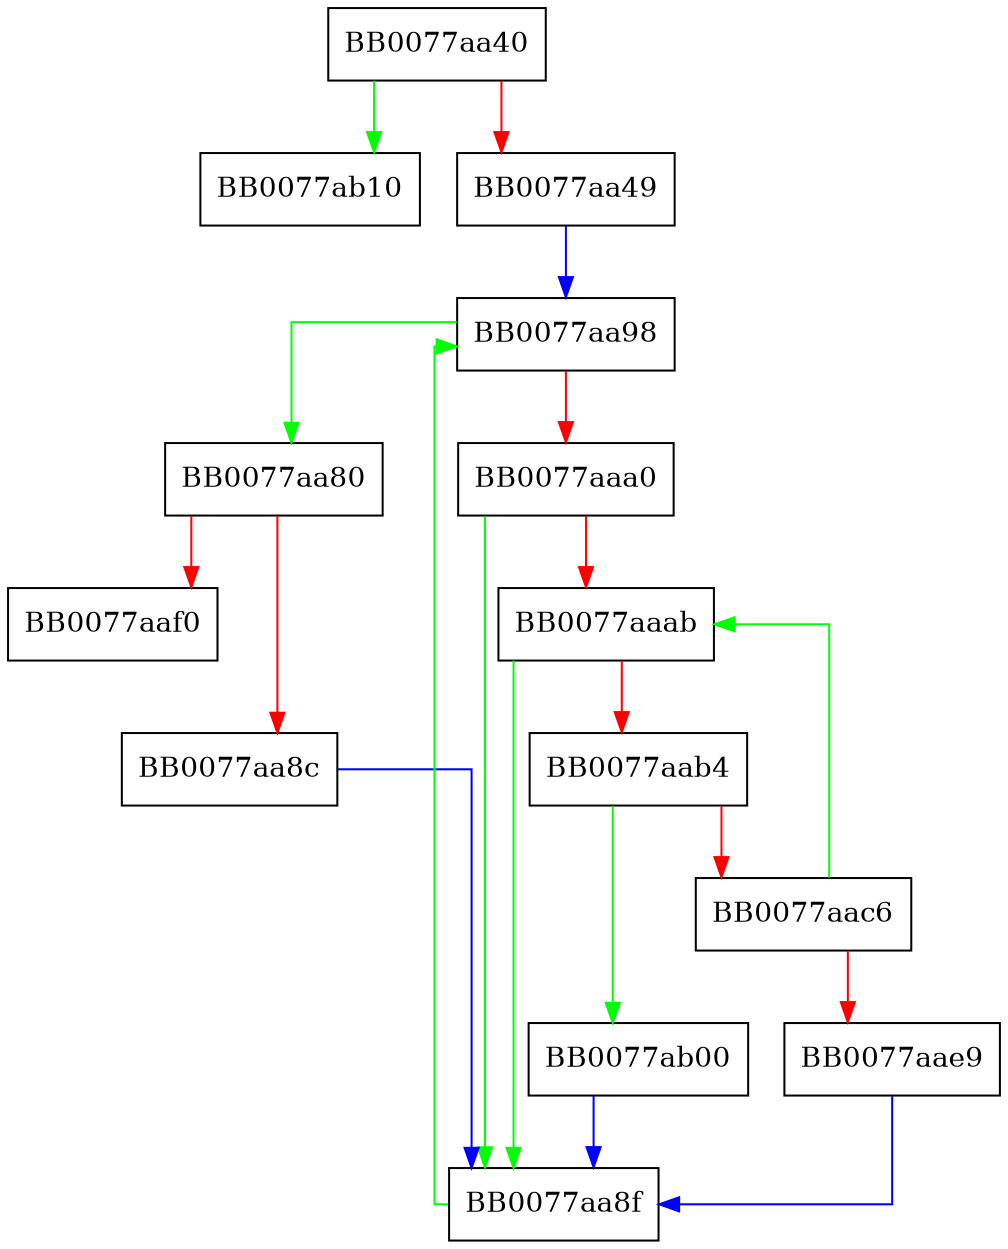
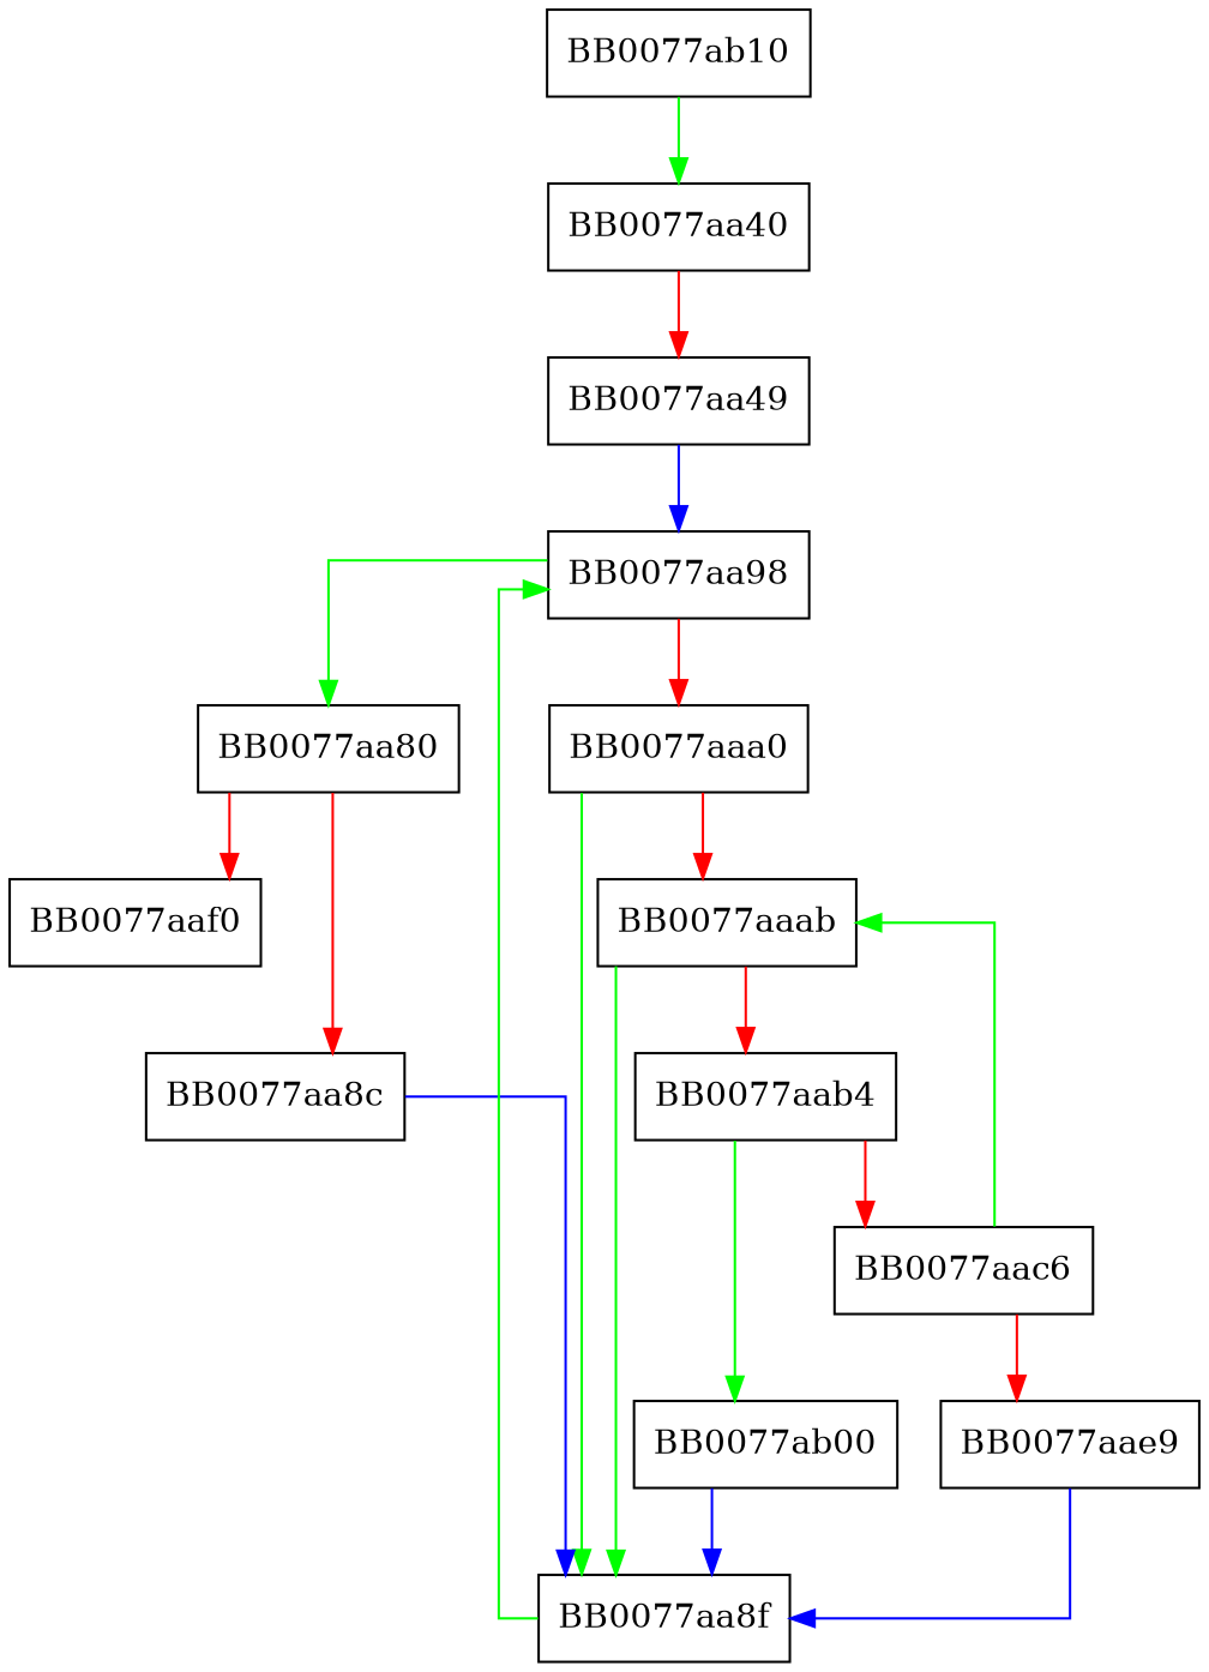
  digraph {
    splines=ortho
    node [shape=box]
    edge [color=red]
    BB0077aa40
    BB0077ab10
    BB0077aa49
    BB0077aa98
    BB0077aa80
    BB0077aaa0
    BB0077aaf0
    BB0077aa8c
    BB0077aa8f
    BB0077aaab
    BB0077aab4
    BB0077ab00
    BB0077aac6
    BB0077aae9
-   BB0077aa40 -> BB0077ab10 [color=green]
+   BB0077ab10 -> BB0077aa40 [color=green]
    BB0077aa40 -> BB0077aa49
    BB0077aa49 -> BB0077aa98 [color=blue]
    BB0077aa98 -> BB0077aa80 [color=green]
    BB0077aa98 -> BB0077aaa0
    BB0077aa80 -> BB0077aaf0
    BB0077aa80 -> BB0077aa8c
    BB0077aaa0 -> BB0077aa8f [color=green]
    BB0077aaa0 -> BB0077aaab
    BB0077aa8c -> BB0077aa8f [color=blue]
    BB0077aa8f -> BB0077aa98 [color=green]
    BB0077aaab -> BB0077aa8f [color=green]
    BB0077aaab -> BB0077aab4
    BB0077aab4 -> BB0077ab00 [color=green]
    BB0077aab4 -> BB0077aac6
    BB0077ab00 -> BB0077aa8f [color=blue]
    BB0077aac6 -> BB0077aaab [color=green]
    BB0077aac6 -> BB0077aae9
    BB0077aae9 -> BB0077aa8f [color=blue]
  }
